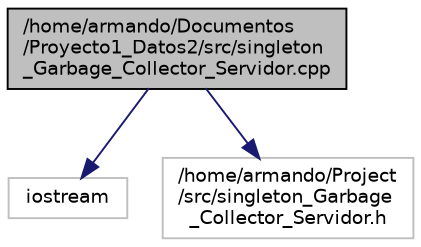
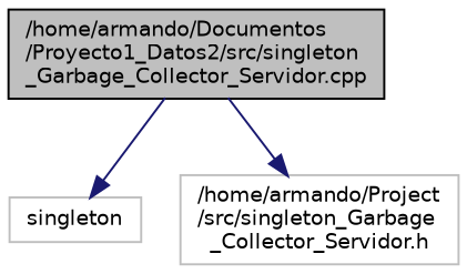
  digraph {
    node [color=grey75 fillcolor=white fontname=Helvetica fontsize=10 shape=record style=filled]
    edge [color=midnightblue fontname=Helvetica fontsize=10 labelfontname=Helvetica labelfontsize=10 style=solid]
    n1 [color=black fillcolor=grey75 fontcolor=black height=0.2 label="/home/armando/Documentos\l/Proyecto1_Datos2/src/singleton\l_Garbage_Collector_Servidor.cpp" width=0.4]
-   n2 [height=0.2 label=iostream width=0.4]
+   n2 [height=0.2 label=singleton width=0.4]
    n3 [height=0.2 label="/home/armando/Project\l/src/singleton_Garbage\l_Collector_Servidor.h" width=0.4]
    n1 -> n2
    n1 -> n3
  }
